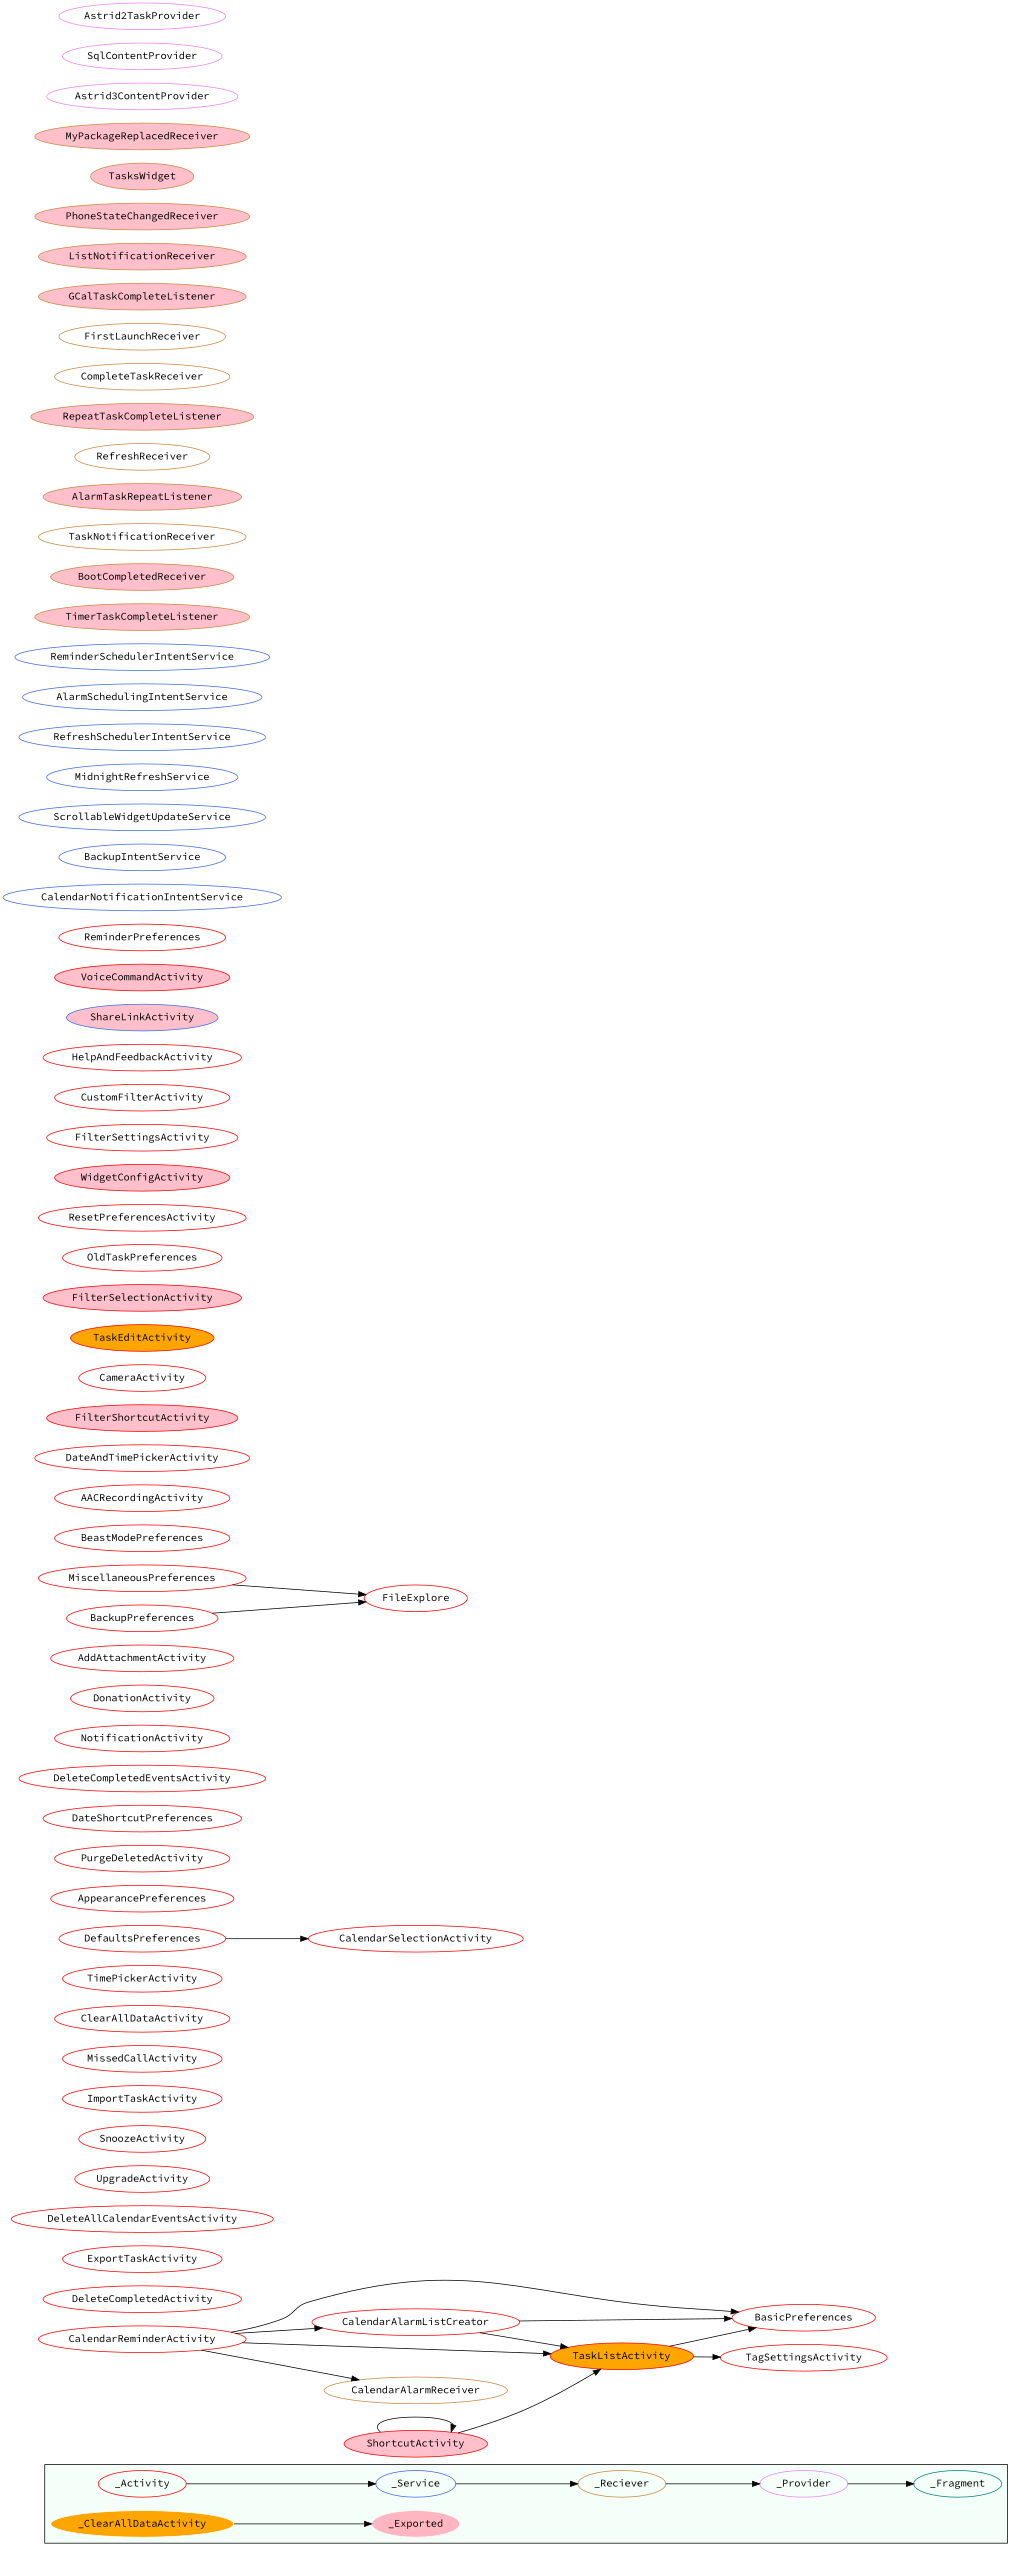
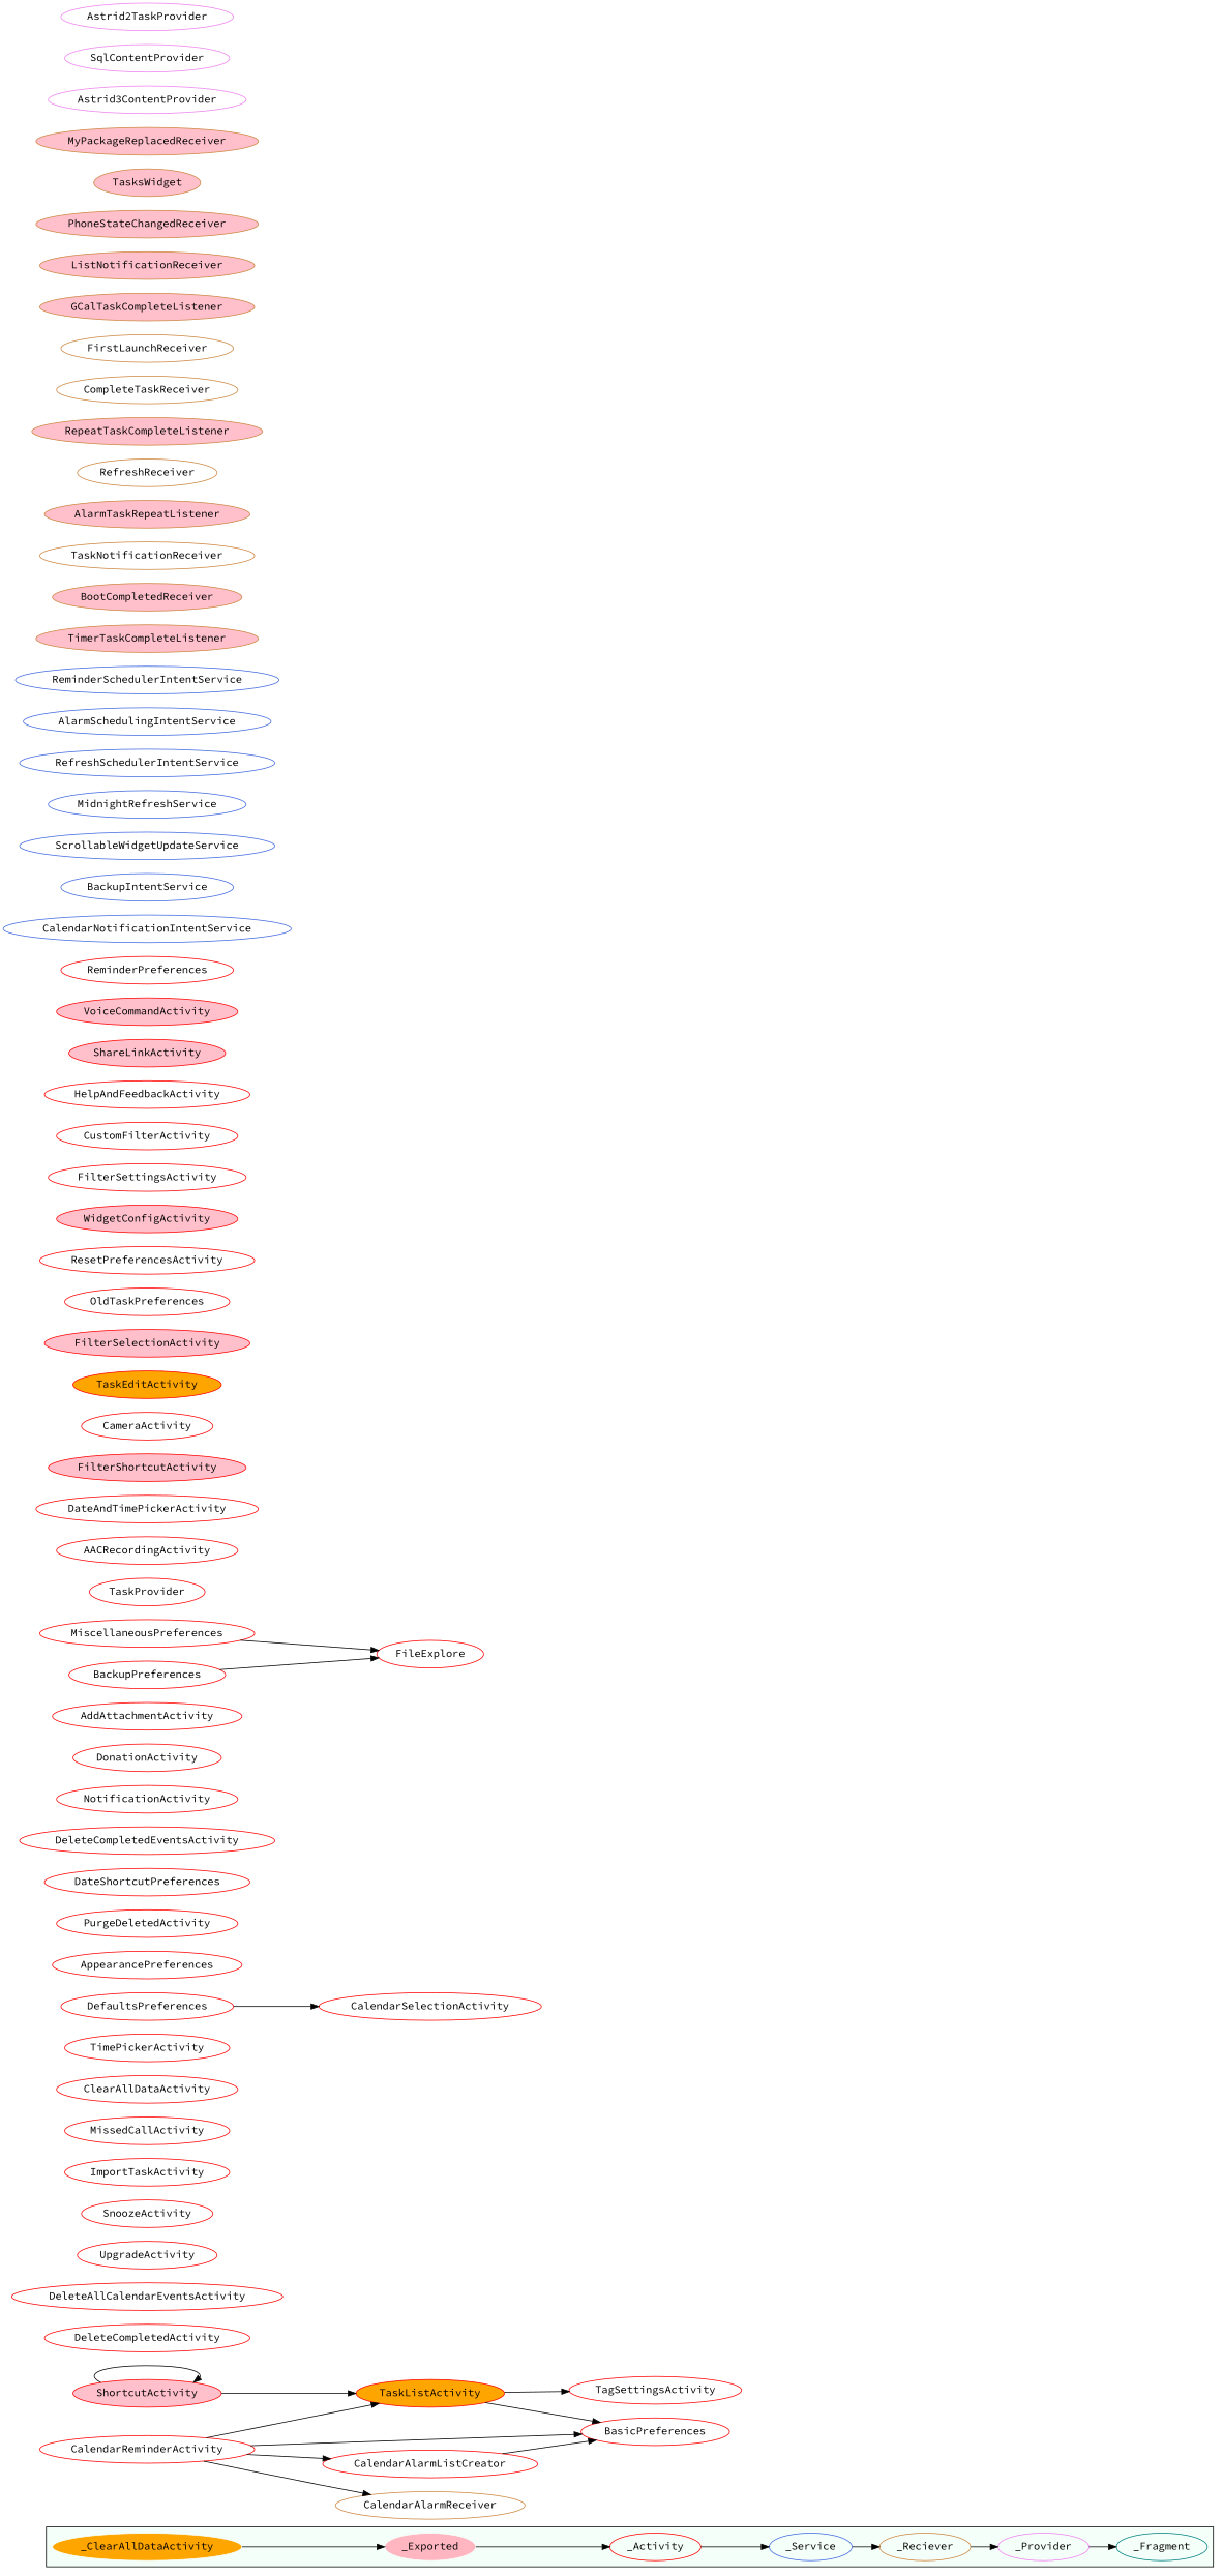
  digraph {
    fontname="Source Code Pro"
    rankdir=LR
    node [color=red fontname="Source Code Pro"]
    edge [fontname="Source Code Pro"]
    _Activity
    _Service [color=royalblue]
    _Reciever [color=peru]
    _Provider [color=violet]
    _Fragment [color=teal]
    n6 [color=mintcream fillcolor=orange label=_ClearAllDataActivity style=filled]
    _Exported [color=mintcream fillcolor=lightpink style=filled]
    TaskListActivity [fillcolor=orange style=filled]
    BasicPreferences
    TagSettingsActivity
    ShortcutActivity [fillcolor=pink style=filled]
    DeleteCompletedActivity
-   ExportTaskActivity
    DeleteAllCalendarEventsActivity
    UpgradeActivity
    SnoozeActivity
    ImportTaskActivity
    MissedCallActivity
    ClearAllDataActivity
    TimePickerActivity
    DefaultsPreferences
    CalendarSelectionActivity
    AppearancePreferences
    PurgeDeletedActivity
    DateShortcutPreferences
    DeleteCompletedEventsActivity
    NotificationActivity
    DonationActivity
    AddAttachmentActivity
    MiscellaneousPreferences
    FileExplore
-   BeastModePreferences
+   BeastModePreferences [label=TaskProvider]
    AACRecordingActivity
    DateAndTimePickerActivity
    FilterShortcutActivity [fillcolor=pink style=filled]
    CameraActivity
    TaskEditActivity [fillcolor=orange style=filled]
    FilterSelectionActivity [fillcolor=pink style=filled]
    OldTaskPreferences
    CalendarReminderActivity
    CalendarAlarmListCreator
    CalendarAlarmReceiver [color=peru]
    ResetPreferencesActivity
    WidgetConfigActivity [fillcolor=pink style=filled]
    FilterSettingsActivity
    CustomFilterActivity
    BackupPreferences
    HelpAndFeedbackActivity
-   ShareLinkActivity [color=royalblue fillcolor=pink style=filled]
+   ShareLinkActivity [fillcolor=pink style=filled]
    VoiceCommandActivity [fillcolor=pink style=filled]
    ReminderPreferences
    CalendarNotificationIntentService [color=royalblue]
    BackupIntentService [color=royalblue]
    ScrollableWidgetUpdateService [color=royalblue]
    MidnightRefreshService [color=royalblue]
    RefreshSchedulerIntentService [color=royalblue]
    AlarmSchedulingIntentService [color=royalblue]
    ReminderSchedulerIntentService [color=royalblue]
    TimerTaskCompleteListener [color=peru fillcolor=pink style=filled]
    BootCompletedReceiver [color=peru fillcolor=pink style=filled]
    TaskNotificationReceiver [color=peru]
    AlarmTaskRepeatListener [color=peru fillcolor=pink style=filled]
    RefreshReceiver [color=peru]
    RepeatTaskCompleteListener [color=peru fillcolor=pink style=filled]
    CompleteTaskReceiver [color=peru]
    FirstLaunchReceiver [color=peru]
    GCalTaskCompleteListener [color=peru fillcolor=pink style=filled]
    ListNotificationReceiver [color=peru fillcolor=pink style=filled]
    PhoneStateChangedReceiver [color=peru fillcolor=pink style=filled]
    TasksWidget [color=peru fillcolor=pink style=filled]
    MyPackageReplacedReceiver [color=peru fillcolor=pink style=filled]
    Astrid3ContentProvider [color=violet]
    SqlContentProvider [color=violet]
    Astrid2TaskProvider [color=violet]
    subgraph cluster_1 {
      bgcolor=mintcream
      _Activity
      _Service
      _Reciever
      _Provider
      _Fragment
      n6
      _Exported
    }
    _Activity -> _Service
    _Service -> _Reciever
    _Reciever -> _Provider
    _Provider -> _Fragment
    n6 -> _Exported
+   _Exported -> _Activity
    TaskListActivity -> BasicPreferences
    TaskListActivity -> TagSettingsActivity
    ShortcutActivity -> TaskListActivity
    ShortcutActivity -> ShortcutActivity
    DefaultsPreferences -> CalendarSelectionActivity
    MiscellaneousPreferences -> FileExplore
    CalendarReminderActivity -> TaskListActivity
    CalendarReminderActivity -> BasicPreferences
    CalendarReminderActivity -> CalendarAlarmListCreator
    CalendarReminderActivity -> CalendarAlarmReceiver
-   CalendarAlarmListCreator -> TaskListActivity
    CalendarAlarmListCreator -> BasicPreferences
    BackupPreferences -> FileExplore
  }
